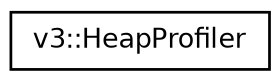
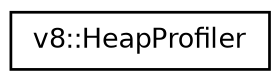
  digraph {
    rankdir=LR
-   n1 [color=black fillcolor=white fontname=Helvetica fontsize=10 height=0.2 label="v3::HeapProfiler" shape=record style=filled width=0.4]
+   n1 [color=black fillcolor=white fontname=Helvetica fontsize=10 height=0.2 label="v8::HeapProfiler" shape=record style=filled width=0.4]
  }
